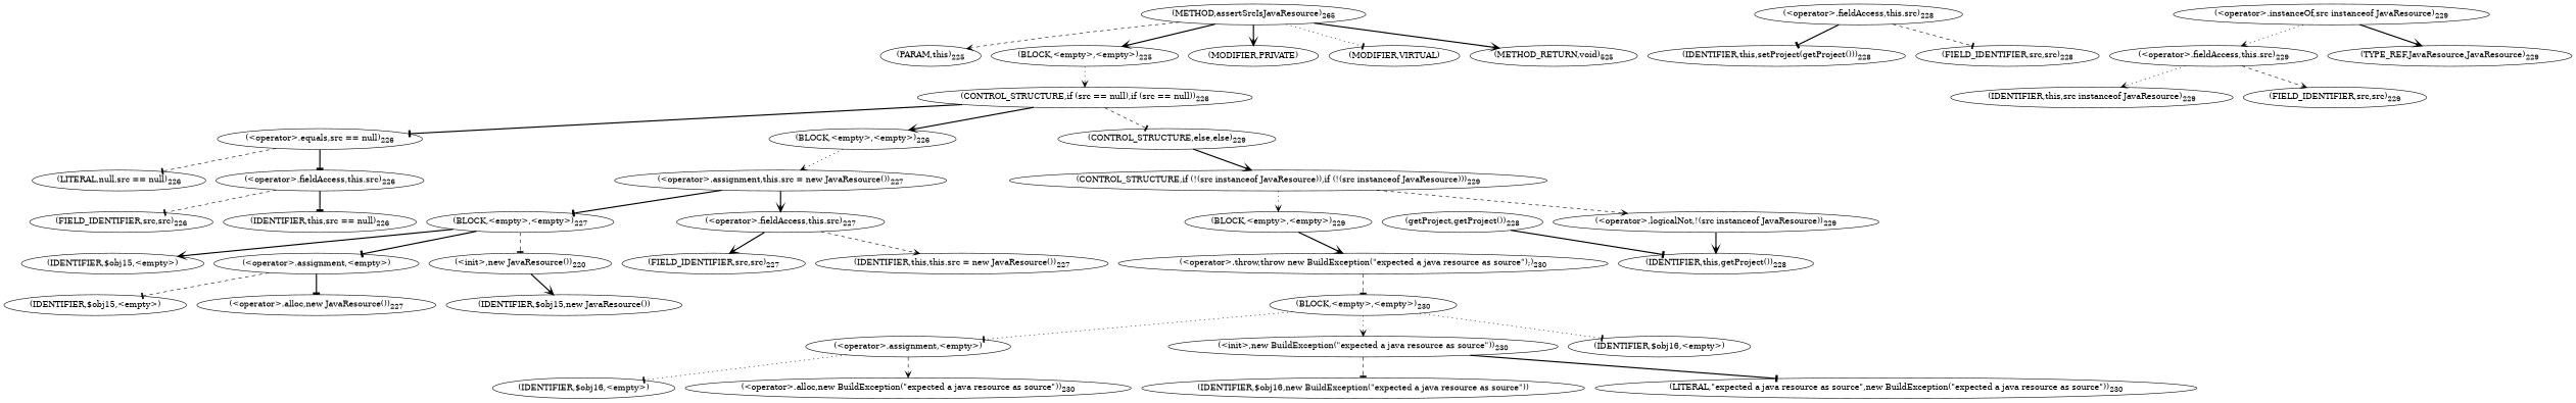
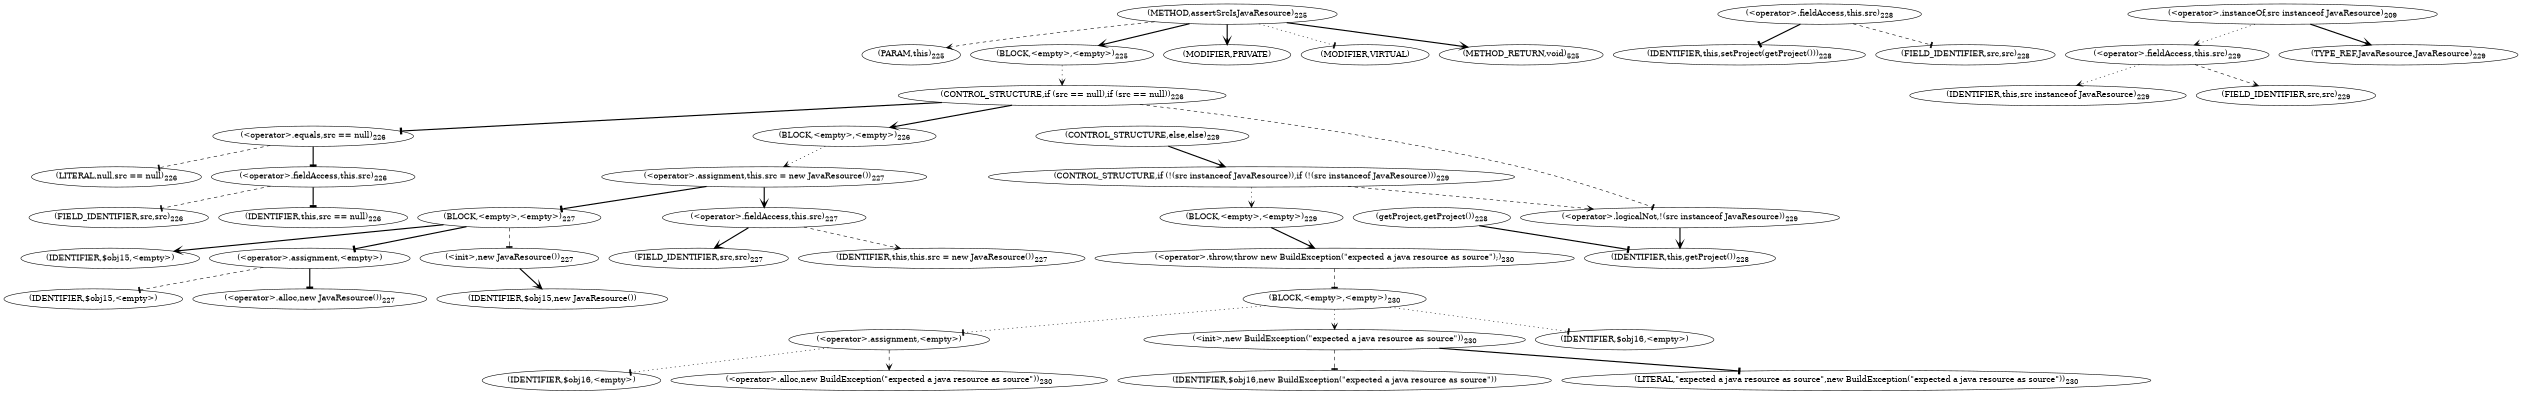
  digraph {
    edge [arrowhead=vee style=bold]
-   n1 [label=<(METHOD,assertSrcIsJavaResource)<SUB>265</SUB>>]
+   n1 [label=<(METHOD,assertSrcIsJavaResource)<SUB>225</SUB>>]
    n2 [label=<(PARAM,this)<SUB>225</SUB>>]
    n3 [label=<(BLOCK,&lt;empty&gt;,&lt;empty&gt;)<SUB>225</SUB>>]
    n4 [label=<(MODIFIER,PRIVATE)>]
    n5 [label=<(MODIFIER,VIRTUAL)>]
    n6 [label=<(METHOD_RETURN,void)<SUB>525</SUB>>]
    n7 [label=<(CONTROL_STRUCTURE,if (src == null),if (src == null))<SUB>226</SUB>>]
    n8 [label=<(&lt;operator&gt;.equals,src == null)<SUB>226</SUB>>]
    n9 [label=<(BLOCK,&lt;empty&gt;,&lt;empty&gt;)<SUB>226</SUB>>]
    n10 [label=<(CONTROL_STRUCTURE,else,else)<SUB>229</SUB>>]
    n11 [label=<(&lt;operator&gt;.fieldAccess,this.src)<SUB>226</SUB>>]
    n12 [label=<(LITERAL,null,src == null)<SUB>226</SUB>>]
    n13 [label=<(&lt;operator&gt;.assignment,this.src = new JavaResource())<SUB>227</SUB>>]
    n14 [label=<(CONTROL_STRUCTURE,if (!(src instanceof JavaResource)),if (!(src instanceof JavaResource)))<SUB>229</SUB>>]
    n15 [label=<(IDENTIFIER,this,src == null)<SUB>226</SUB>>]
    n16 [label=<(FIELD_IDENTIFIER,src,src)<SUB>226</SUB>>]
    n17 [label=<(&lt;operator&gt;.fieldAccess,this.src)<SUB>227</SUB>>]
    n18 [label=<(BLOCK,&lt;empty&gt;,&lt;empty&gt;)<SUB>227</SUB>>]
    n19 [label=<(IDENTIFIER,this,this.src = new JavaResource())<SUB>227</SUB>>]
    n20 [label=<(FIELD_IDENTIFIER,src,src)<SUB>227</SUB>>]
    n21 [label=<(&lt;operator&gt;.assignment,&lt;empty&gt;)>]
-   n22 [label=<(&lt;init&gt;,new JavaResource())<SUB>220</SUB>>]
+   n22 [label=<(&lt;init&gt;,new JavaResource())<SUB>227</SUB>>]
    n23 [label=<(IDENTIFIER,$obj15,&lt;empty&gt;)>]
    n24 [label=<(IDENTIFIER,$obj15,&lt;empty&gt;)>]
    n25 [label=<(&lt;operator&gt;.alloc,new JavaResource())<SUB>227</SUB>>]
    n26 [label=<(IDENTIFIER,$obj15,new JavaResource())>]
    n27 [label=<(&lt;operator&gt;.fieldAccess,this.src)<SUB>228</SUB>>]
    n28 [label=<(IDENTIFIER,this,setProject(getProject()))<SUB>228</SUB>>]
    n29 [label=<(FIELD_IDENTIFIER,src,src)<SUB>228</SUB>>]
    n30 [label=<(getProject,getProject())<SUB>228</SUB>>]
    n31 [label=<(IDENTIFIER,this,getProject())<SUB>228</SUB>>]
    n32 [label=<(&lt;operator&gt;.logicalNot,!(src instanceof JavaResource))<SUB>229</SUB>>]
    n33 [label=<(BLOCK,&lt;empty&gt;,&lt;empty&gt;)<SUB>229</SUB>>]
    n34 [label=<(&lt;operator&gt;.throw,throw new BuildException(&quot;expected a java resource as source&quot;);)<SUB>230</SUB>>]
-   n35 [label=<(&lt;operator&gt;.instanceOf,src instanceof JavaResource)<SUB>229</SUB>>]
+   n35 [label=<(&lt;operator&gt;.instanceOf,src instanceof JavaResource)<SUB>209</SUB>>]
    n36 [label=<(&lt;operator&gt;.fieldAccess,this.src)<SUB>229</SUB>>]
    n37 [label=<(TYPE_REF,JavaResource,JavaResource)<SUB>229</SUB>>]
    n38 [label=<(IDENTIFIER,this,src instanceof JavaResource)<SUB>229</SUB>>]
    n39 [label=<(FIELD_IDENTIFIER,src,src)<SUB>229</SUB>>]
    n40 [label=<(BLOCK,&lt;empty&gt;,&lt;empty&gt;)<SUB>230</SUB>>]
    n41 [label=<(&lt;operator&gt;.assignment,&lt;empty&gt;)>]
    n42 [label=<(&lt;init&gt;,new BuildException(&quot;expected a java resource as source&quot;))<SUB>230</SUB>>]
    n43 [label=<(IDENTIFIER,$obj16,&lt;empty&gt;)>]
    n44 [label=<(IDENTIFIER,$obj16,&lt;empty&gt;)>]
    n45 [label=<(&lt;operator&gt;.alloc,new BuildException(&quot;expected a java resource as source&quot;))<SUB>230</SUB>>]
    n46 [label=<(IDENTIFIER,$obj16,new BuildException(&quot;expected a java resource as source&quot;))>]
    n47 [label=<(LITERAL,&quot;expected a java resource as source&quot;,new BuildException(&quot;expected a java resource as source&quot;))<SUB>230</SUB>>]
    n1 -> n2 [style=dashed]
    n1 -> n3
    n1 -> n4
    n1 -> n5 [arrowhead=tee style=dotted]
    n1 -> n6
    n3 -> n7 [style=dotted]
    n7 -> n8 [arrowhead=tee]
    n7 -> n9
-   n7 -> n10 [arrowhead=tee style=dashed]
+   n7 -> n32 [arrowhead=tee style=dashed]
    n8 -> n11 [arrowhead=tee]
    n8 -> n12 [arrowhead=tee style=dashed]
    n9 -> n13 [style=dotted]
    n10 -> n14
    n11 -> n15 [arrowhead=tee]
    n11 -> n16 [arrowhead=tee style=dashed]
    n13 -> n17
    n13 -> n18 [arrowhead=tee]
    n14 -> n32 [style=dashed]
    n14 -> n33 [style=dotted]
    n17 -> n19 [style=dashed]
    n17 -> n20
    n18 -> n21 [arrowhead=tee]
    n18 -> n22 [arrowhead=tee style=dashed]
    n18 -> n23
    n21 -> n24 [arrowhead=tee style=dashed]
    n21 -> n25 [arrowhead=tee]
    n22 -> n26
    n27 -> n28 [arrowhead=tee]
    n27 -> n29 [arrowhead=tee style=dashed]
    n30 -> n31 [arrowhead=tee]
    n32 -> n31
    n33 -> n34
    n34 -> n40 [arrowhead=tee style=dashed]
    n35 -> n36 [style=dotted]
    n35 -> n37
    n36 -> n38 [style=dotted]
    n36 -> n39 [style=dashed]
    n40 -> n41 [arrowhead=tee style=dotted]
    n40 -> n42 [style=dotted]
    n40 -> n43 [arrowhead=tee style=dotted]
    n41 -> n44 [arrowhead=tee style=dotted]
    n41 -> n45 [style=dashed]
    n42 -> n46 [arrowhead=tee style=dashed]
    n42 -> n47 [arrowhead=tee]
  }
